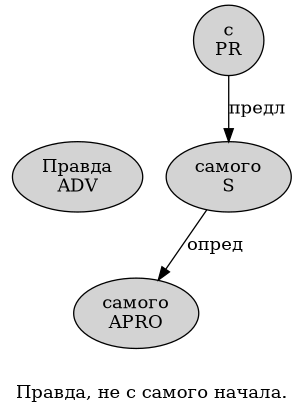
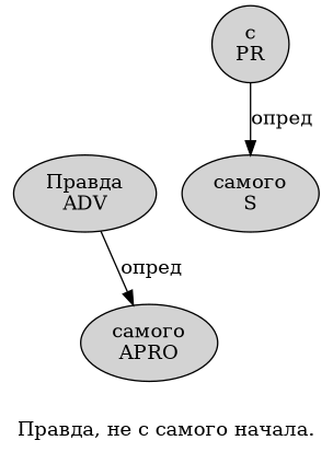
  digraph {
    label="Правда, не с самого начала."
    node [fillcolor=lightgray penwidth=1 shape=ellipse style=filled]
    n1 [label="Правда\nADV"]
    n2 [label="с\nPR"]
    n3 [label="самого\nS"]
    n4 [label="самого\nAPRO"]
-   n2 -> n3 [label="предл"]
-   n3 -> n4 [label="опред"]
+   n2 -> n3 [label="опред"]
+   n1 -> n4 [label="опред"]
  }
